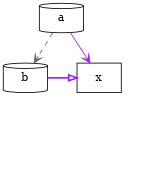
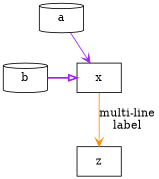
  digraph {
    node [shape=cylinder]
    edge [arrowhead=vee color=purple style=solid]
    b
    x [shape=box]
+   z [shape=box]
    a
    subgraph sub_1 {
      rank=same
      b
      x
    }
    b -> x [arrowhead=onormal style=bold]
-   a -> b [color=gray40 style=dashed]
+   x -> z [color=darkorange label="multi-line\nlabel"]
    a -> x
  }
